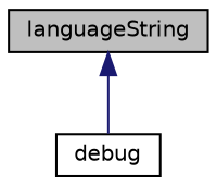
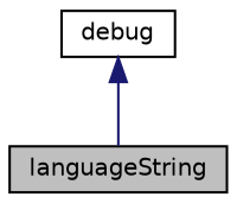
  digraph {
    rankdir=TB
    node [color=black fontname=Helvetica fontsize=10 shape=record style=filled]
    n1 [fillcolor=grey75 fontcolor=black height=0.2 label=languageString width=0.4]
    n2 [fillcolor=white height=0.2 label=debug width=0.4]
-   n1 -> n2 [color=midnightblue dir=back fontname=Helvetica fontsize=10 labelfontname=Helvetica labelfontsize=10 style=solid]
+   n2 -> n1 [color=midnightblue dir=back fontname=Helvetica fontsize=10 labelfontname=Helvetica labelfontsize=10 style=solid]
  }
